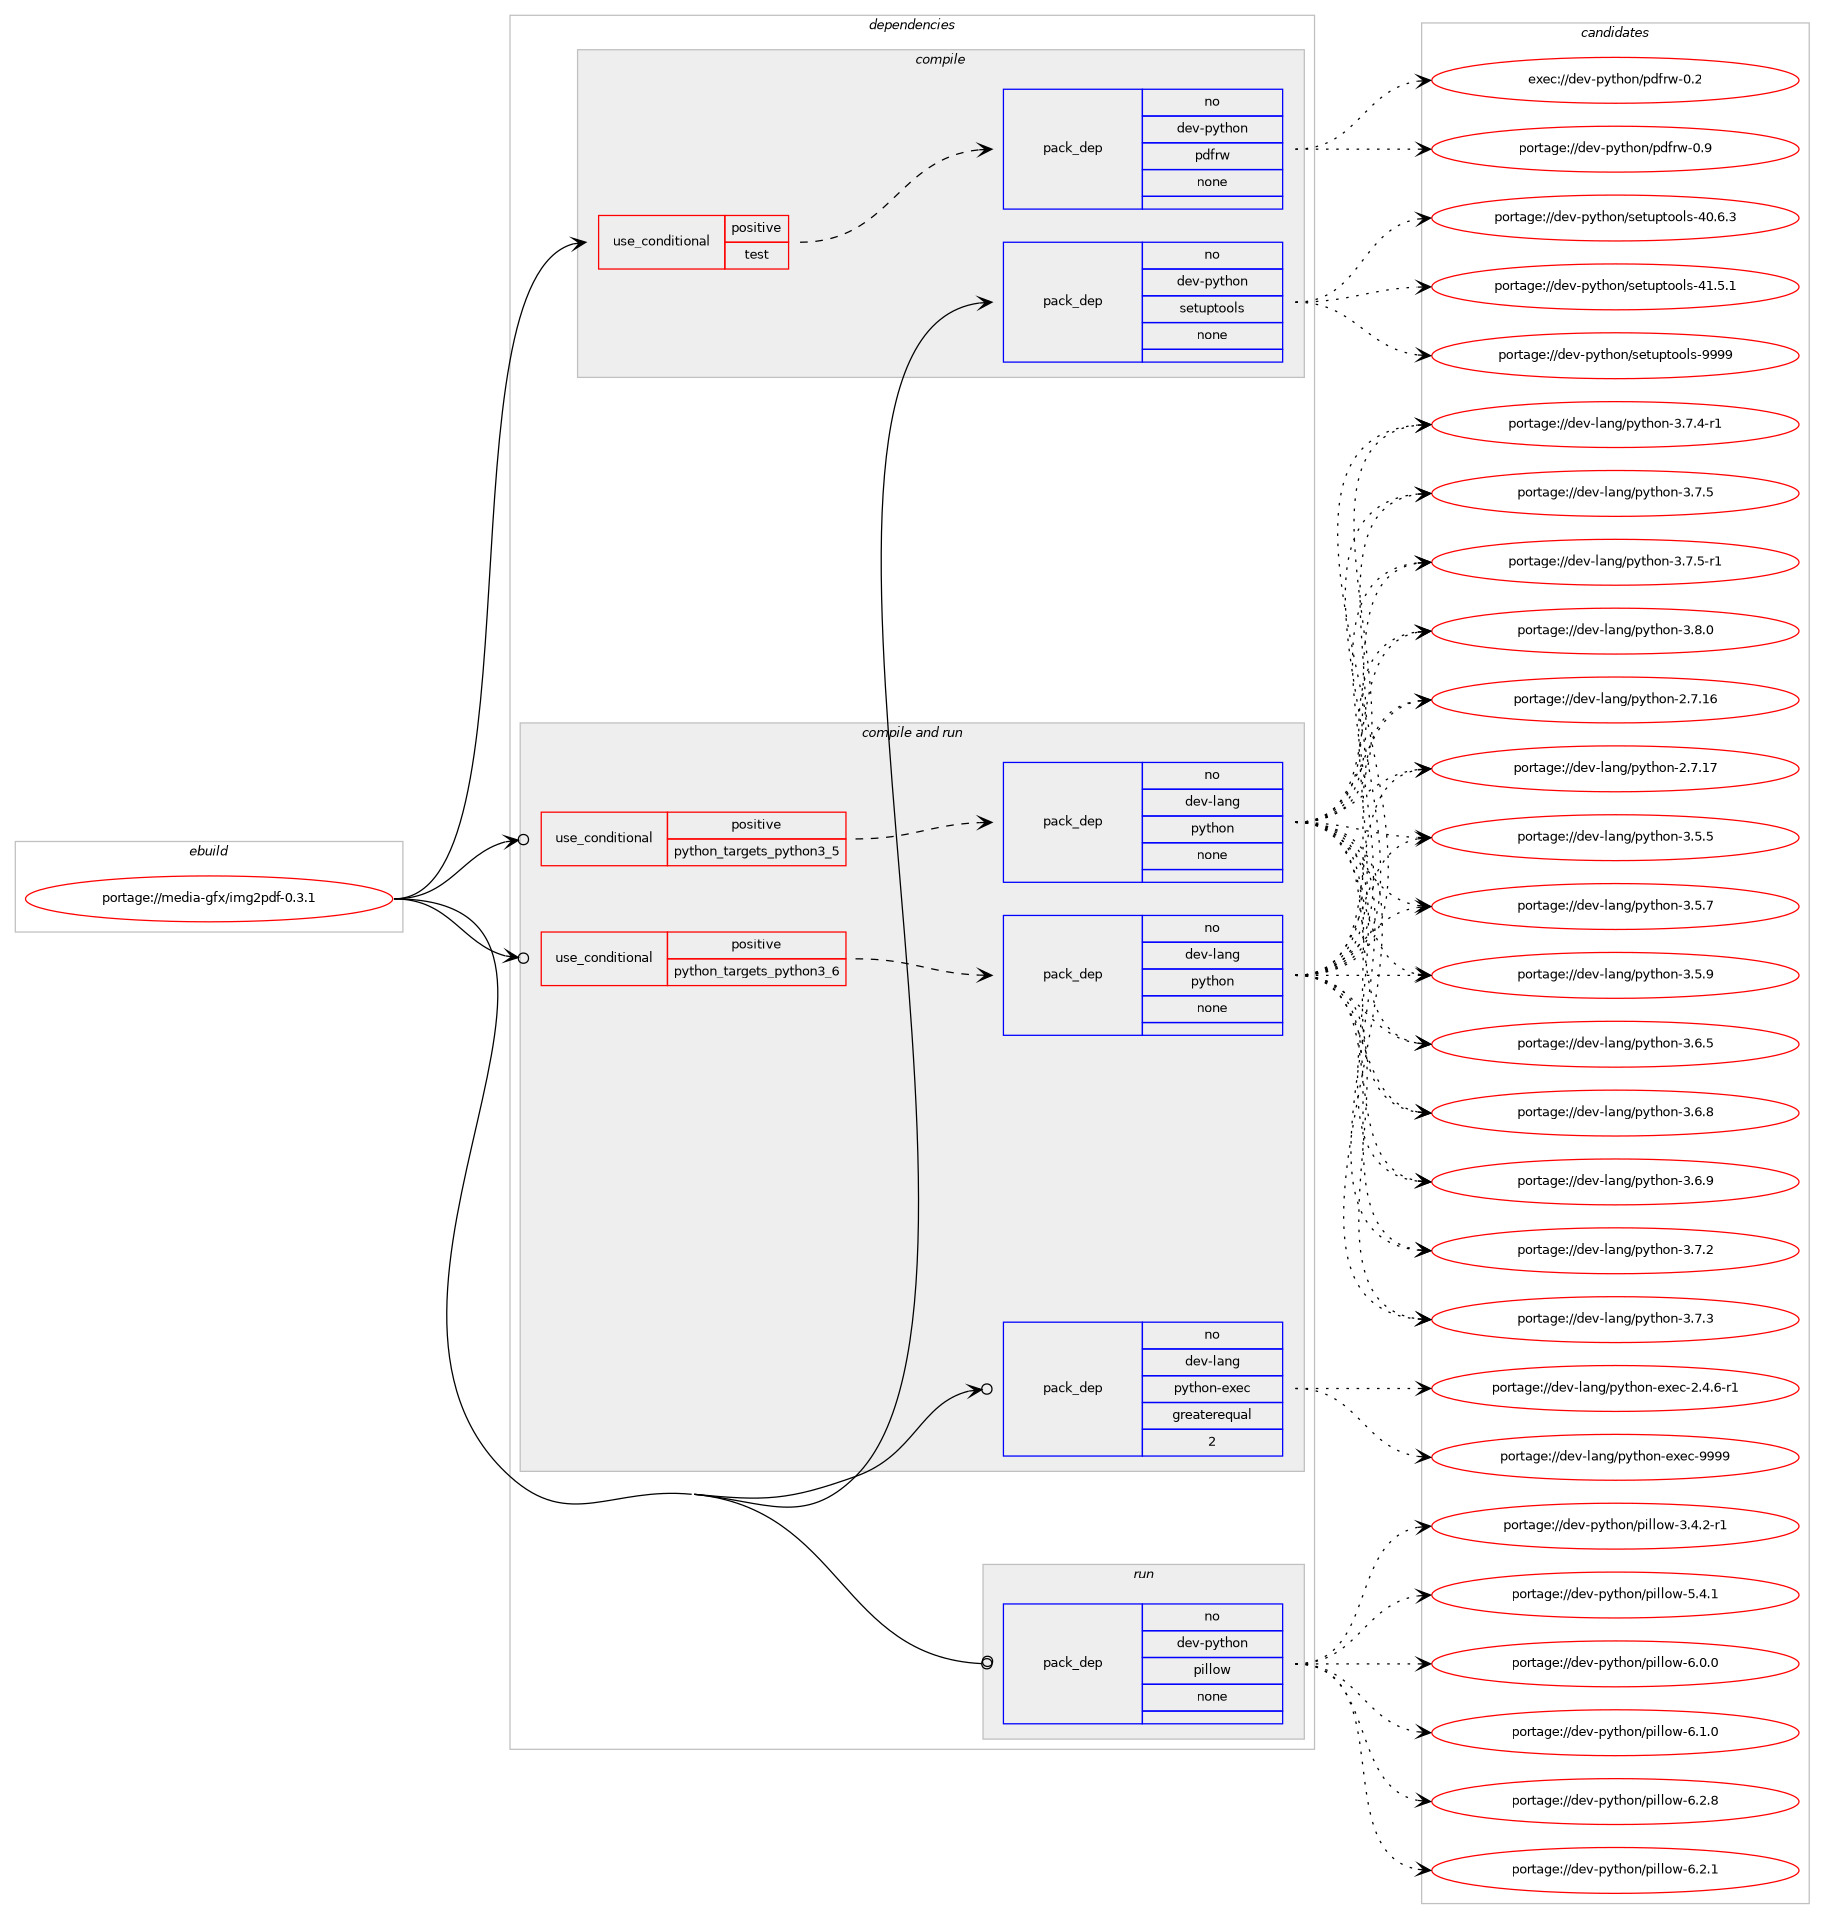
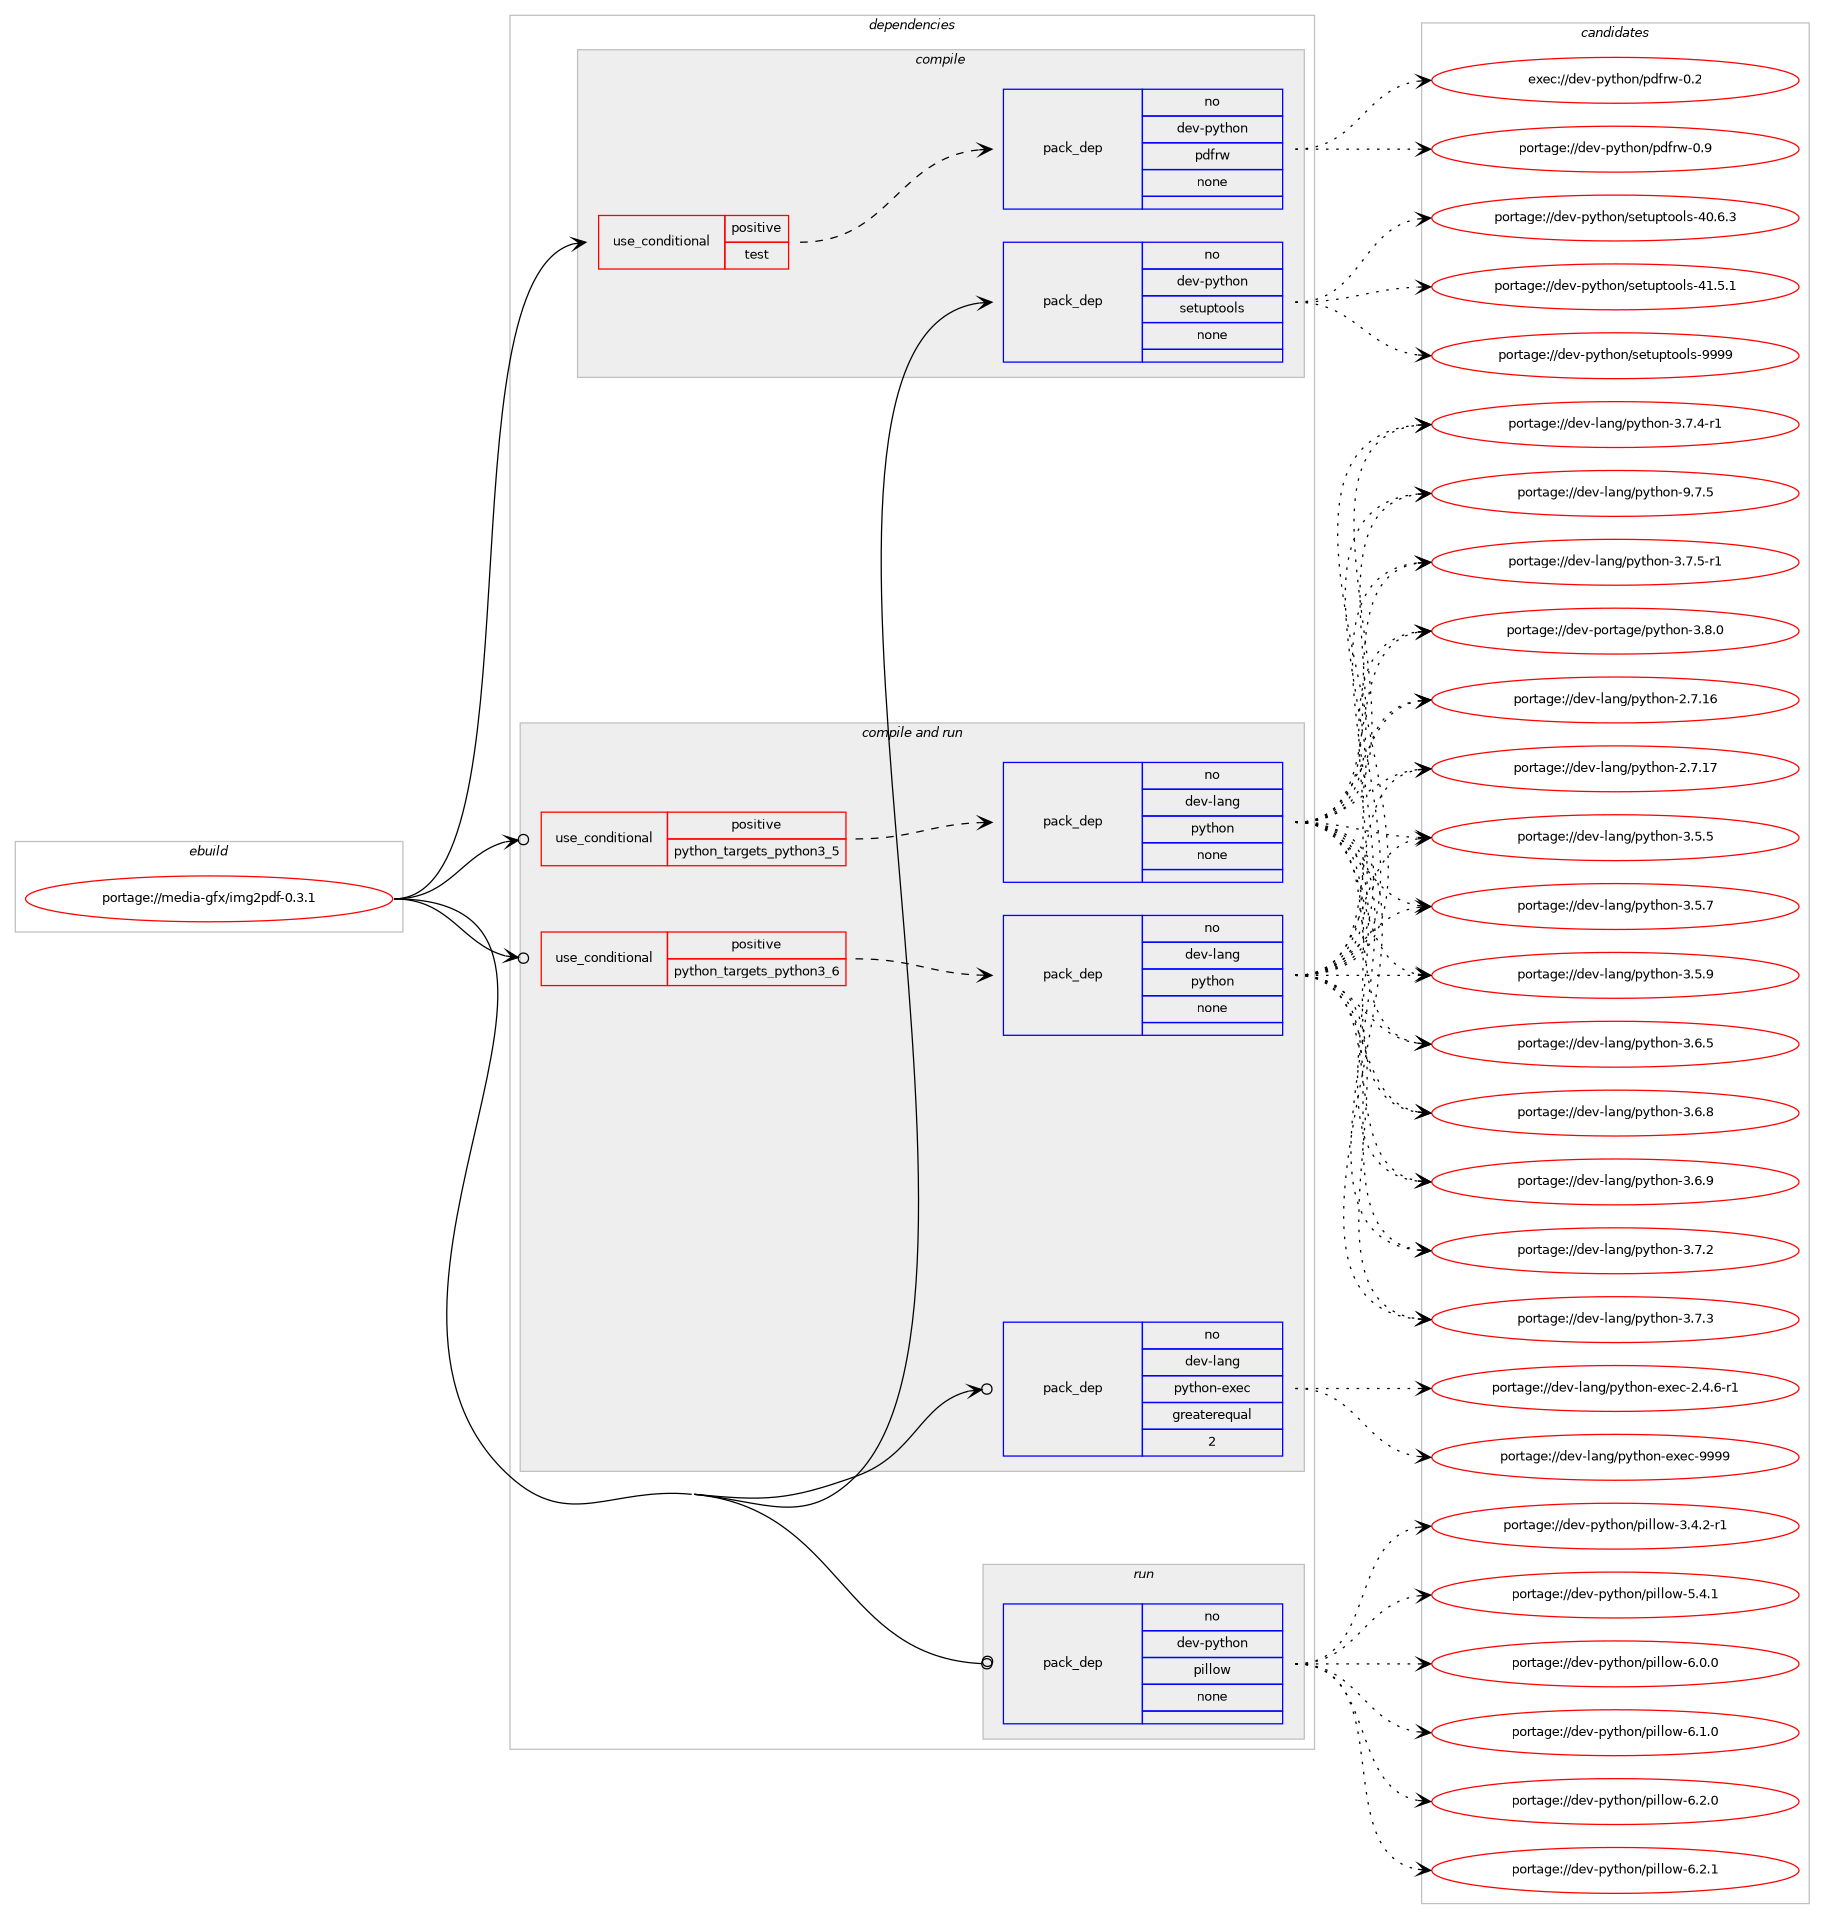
  digraph {
    compound=true
    concentrate=true
    fontname=Helvetica
    fontsize=10
    newrank=true
    rankdir=LR
    ranksep=1.5
    node [color=red fontname=Helvetica fontsize=10]
    edge [arrowhead=vee headport=w style=dotted tailport=e weight=100]
    n1 [label="portage://media-gfx/img2pdf-0.3.1" width=4]
    n2 [color=blue label=<<TABLE BORDER="0" CELLBORDER="1" CELLSPACING="0" CELLPADDING="4" WIDTH="220"><TR><TD ROWSPAN="6" CELLPADDING="30">pack_dep</TD></TR><TR><TD WIDTH="110">no</TD></TR><TR><TD>dev-python</TD></TR><TR><TD>pdfrw</TD></TR><TR><TD>none</TD></TR><TR><TD></TD></TR></TABLE>> shape=none]
    n3 [label=<<TABLE BORDER="0" CELLBORDER="1" CELLSPACING="0" CELLPADDING="4"><TR><TD ROWSPAN="3" CELLPADDING="10">use_conditional</TD></TR><TR><TD>positive</TD></TR><TR><TD>test</TD></TR></TABLE>> shape=none]
    n4 [color=blue label=<<TABLE BORDER="0" CELLBORDER="1" CELLSPACING="0" CELLPADDING="4" WIDTH="220"><TR><TD ROWSPAN="6" CELLPADDING="30">pack_dep</TD></TR><TR><TD WIDTH="110">no</TD></TR><TR><TD>dev-python</TD></TR><TR><TD>setuptools</TD></TR><TR><TD>none</TD></TR><TR><TD></TD></TR></TABLE>> shape=none]
    n5 [color=blue label=<<TABLE BORDER="0" CELLBORDER="1" CELLSPACING="0" CELLPADDING="4" WIDTH="220"><TR><TD ROWSPAN="6" CELLPADDING="30">pack_dep</TD></TR><TR><TD WIDTH="110">no</TD></TR><TR><TD>dev-lang</TD></TR><TR><TD>python</TD></TR><TR><TD>none</TD></TR><TR><TD></TD></TR></TABLE>> shape=none]
    n6 [label=<<TABLE BORDER="0" CELLBORDER="1" CELLSPACING="0" CELLPADDING="4"><TR><TD ROWSPAN="3" CELLPADDING="10">use_conditional</TD></TR><TR><TD>positive</TD></TR><TR><TD>python_targets_python3_5</TD></TR></TABLE>> shape=none]
    n7 [color=blue label=<<TABLE BORDER="0" CELLBORDER="1" CELLSPACING="0" CELLPADDING="4" WIDTH="220"><TR><TD ROWSPAN="6" CELLPADDING="30">pack_dep</TD></TR><TR><TD WIDTH="110">no</TD></TR><TR><TD>dev-lang</TD></TR><TR><TD>python</TD></TR><TR><TD>none</TD></TR><TR><TD></TD></TR></TABLE>> shape=none]
    n8 [label=<<TABLE BORDER="0" CELLBORDER="1" CELLSPACING="0" CELLPADDING="4"><TR><TD ROWSPAN="3" CELLPADDING="10">use_conditional</TD></TR><TR><TD>positive</TD></TR><TR><TD>python_targets_python3_6</TD></TR></TABLE>> shape=none]
    n9 [color=blue label=<<TABLE BORDER="0" CELLBORDER="1" CELLSPACING="0" CELLPADDING="4" WIDTH="220"><TR><TD ROWSPAN="6" CELLPADDING="30">pack_dep</TD></TR><TR><TD WIDTH="110">no</TD></TR><TR><TD>dev-lang</TD></TR><TR><TD>python-exec</TD></TR><TR><TD>greaterequal</TD></TR><TR><TD>2</TD></TR></TABLE>> shape=none]
    n10 [color=blue label=<<TABLE BORDER="0" CELLBORDER="1" CELLSPACING="0" CELLPADDING="4" WIDTH="220"><TR><TD ROWSPAN="6" CELLPADDING="30">pack_dep</TD></TR><TR><TD WIDTH="110">no</TD></TR><TR><TD>dev-python</TD></TR><TR><TD>pillow</TD></TR><TR><TD>none</TD></TR><TR><TD></TD></TR></TABLE>> shape=none]
    n11 [label="exec://dev-python/pdfrw-0.2" width=4]
    n12 [label="portage://dev-python/pdfrw-0.9" width=4]
    n13 [label="portage://dev-python/setuptools-40.6.3" width=4]
    n14 [label="portage://dev-python/setuptools-41.5.1" width=4]
    n15 [label="portage://dev-python/setuptools-9999" width=4]
    n16 [label="portage://dev-lang/python-2.7.16" width=4]
    n17 [label="portage://dev-lang/python-2.7.17" width=4]
    n18 [label="portage://dev-lang/python-3.5.5" width=4]
    n19 [label="portage://dev-lang/python-3.5.7" width=4]
    n20 [label="portage://dev-lang/python-3.5.9" width=4]
    n21 [label="portage://dev-lang/python-3.6.5" width=4]
    n22 [label="portage://dev-lang/python-3.6.8" width=4]
    n23 [label="portage://dev-lang/python-3.6.9" width=4]
    n24 [label="portage://dev-lang/python-3.7.2" width=4]
    n25 [label="portage://dev-lang/python-3.7.3" width=4]
    n26 [label="portage://dev-lang/python-3.7.4-r1" width=4]
-   n27 [label="portage://dev-lang/python-3.7.5" width=4]
+   n27 [label="portage://dev-lang/python-9.7.5" width=4]
    n28 [label="portage://dev-lang/python-3.7.5-r1" width=4]
-   n29 [label="portage://dev-lang/python-3.8.0" width=4]
+   n29 [label="portage://dev-portage/python-3.8.0" width=4]
    n30 [label="portage://dev-lang/python-exec-2.4.6-r1" width=4]
    n31 [label="portage://dev-lang/python-exec-9999" width=4]
    n32 [label="portage://dev-python/pillow-3.4.2-r1" width=4]
    n33 [label="portage://dev-python/pillow-5.4.1" width=4]
    n34 [label="portage://dev-python/pillow-6.0.0" width=4]
    n35 [label="portage://dev-python/pillow-6.1.0" width=4]
-   n36 [label="portage://dev-python/pillow-6.2.8" width=4]
+   n36 [label="portage://dev-python/pillow-6.2.0" width=4]
    n37 [label="portage://dev-python/pillow-6.2.1" width=4]
    subgraph cluster_1 {
      color=gray
      label=<<i>ebuild</i>>
      rank=same
      n1
    }
    subgraph cluster_2 {
      color=gray
      label=<<i>dependencies</i>>
      subgraph cluster_3 {
        color=gray
        fillcolor="#eeeeee"
        label=<<i>compile</i>>
        style=filled
        subgraph sub_4 {
          color=gray
          fillcolor="#eeeeee"
          label=<<i>compile</i>>
          style=filled
          n3
          subgraph sub_5 {
            color=gray
            fillcolor="#eeeeee"
            label=<<i>compile</i>>
            style=filled
            n2
          }
        }
        subgraph sub_6 {
          color=gray
          fillcolor="#eeeeee"
          label=<<i>compile</i>>
          style=filled
          n4
        }
      }
      subgraph cluster_7 {
        color=gray
        fillcolor="#eeeeee"
        label=<<i>compile and run</i>>
        style=filled
        subgraph sub_8 {
          color=gray
          fillcolor="#eeeeee"
          label=<<i>compile and run</i>>
          style=filled
          n6
          subgraph sub_9 {
            color=gray
            fillcolor="#eeeeee"
            label=<<i>compile and run</i>>
            style=filled
            n5
          }
        }
        subgraph sub_10 {
          color=gray
          fillcolor="#eeeeee"
          label=<<i>compile and run</i>>
          style=filled
          n8
          subgraph sub_11 {
            color=gray
            fillcolor="#eeeeee"
            label=<<i>compile and run</i>>
            style=filled
            n7
          }
        }
        subgraph sub_12 {
          color=gray
          fillcolor="#eeeeee"
          label=<<i>compile and run</i>>
          style=filled
          n9
        }
      }
      subgraph cluster_13 {
        color=gray
        fillcolor="#eeeeee"
        label=<<i>run</i>>
        style=filled
        subgraph sub_14 {
          color=gray
          fillcolor="#eeeeee"
          label=<<i>run</i>>
          style=filled
          n10
        }
      }
    }
    subgraph cluster_15 {
      color=gray
      label=<<i>candidates</i>>
      rank=same
      subgraph sub_16 {
        color=black
        label=<<i>candidates</i>>
        nodesep=1
        rank=same
        n11
        n12
      }
      subgraph sub_17 {
        color=black
        label=<<i>candidates</i>>
        nodesep=1
        rank=same
        n13
        n14
        n15
      }
      subgraph sub_18 {
        color=black
        label=<<i>candidates</i>>
        nodesep=1
        rank=same
        n16
        n17
        n18
        n19
        n20
        n21
        n22
        n23
        n24
        n25
        n26
        n27
        n28
        n29
      }
      subgraph sub_19 {
        color=black
        label=<<i>candidates</i>>
        nodesep=1
        rank=same
        n16
        n17
        n18
        n19
        n20
        n21
        n22
        n23
        n24
        n25
        n26
        n27
        n28
        n29
      }
      subgraph sub_20 {
        color=black
        label=<<i>candidates</i>>
        nodesep=1
        rank=same
        n30
        n31
      }
      subgraph sub_21 {
        color=black
        label=<<i>candidates</i>>
        nodesep=1
        rank=same
        n32
        n33
        n34
        n35
        n36
        n37
      }
    }
    n1 -> n3 [style=solid weight=20]
    n1 -> n4 [style=solid weight=20]
    n1 -> n6 [arrowhead=odotvee style=solid weight=20]
    n1 -> n8 [arrowhead=odotvee style=solid weight=20]
    n1 -> n9 [arrowhead=odotvee style=solid weight=20]
    n1 -> n10 [arrowhead=odot style=solid weight=20]
    n2 -> n11
    n2 -> n12
    n3 -> n2 [style=dashed weight=20]
    n4 -> n13
    n4 -> n14
    n4 -> n15
    n5 -> n16
    n5 -> n17
    n5 -> n18
    n5 -> n19
    n5 -> n20
    n5 -> n21
    n5 -> n22
    n5 -> n23
    n5 -> n24
    n5 -> n25
    n5 -> n26
    n5 -> n27
    n5 -> n28
    n5 -> n29
    n6 -> n5 [style=dashed weight=20]
    n7 -> n16
    n7 -> n17
    n7 -> n18
    n7 -> n19
    n7 -> n20
    n7 -> n21
    n7 -> n22
    n7 -> n23
    n7 -> n24
    n7 -> n25
    n7 -> n26
    n7 -> n27
    n7 -> n28
    n7 -> n29
    n8 -> n7 [style=dashed weight=20]
    n9 -> n30
    n9 -> n31
    n10 -> n32
    n10 -> n33
    n10 -> n34
    n10 -> n35
    n10 -> n36
    n10 -> n37
  }
